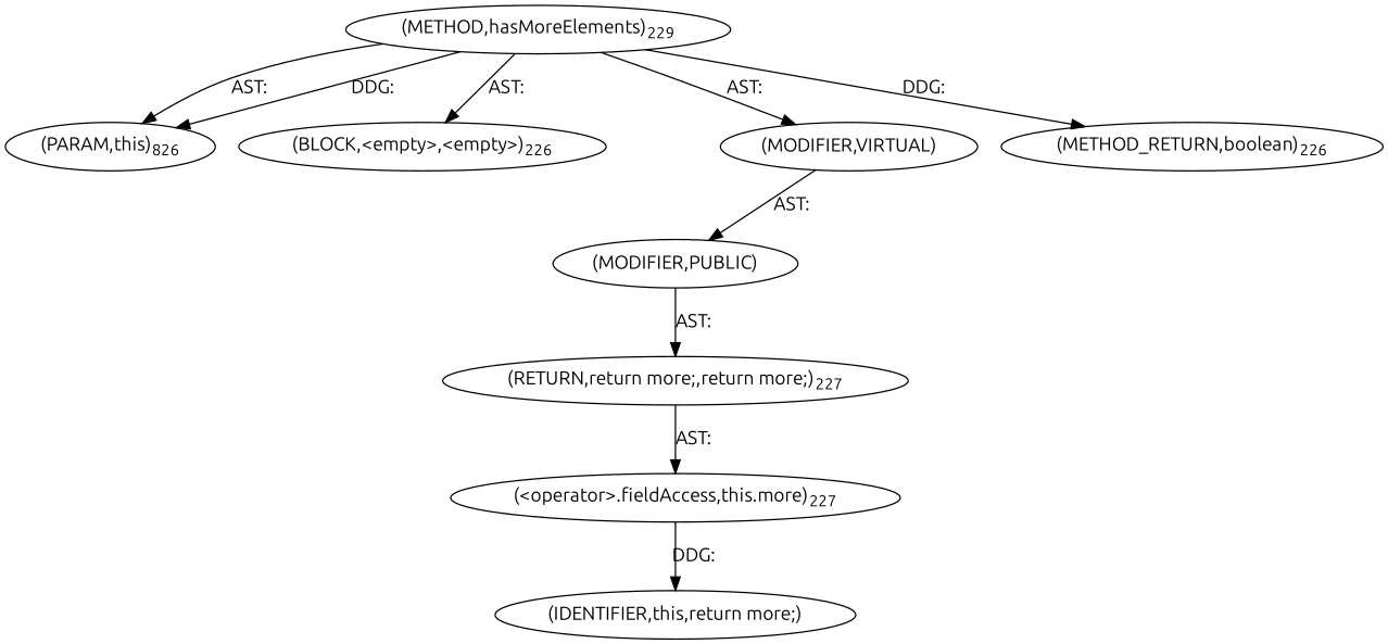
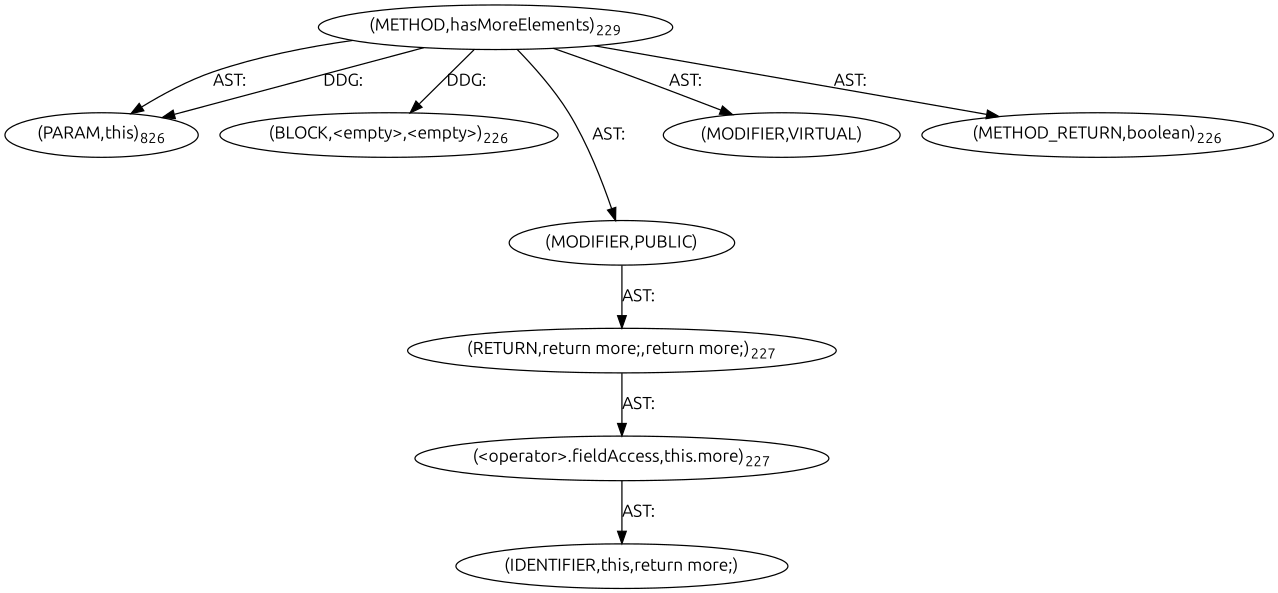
  digraph {
    fontname=Ubuntu
    node [fontname=Ubuntu]
    edge [fontname=Ubuntu]
    n1 [label=<(METHOD,hasMoreElements)<SUB>229</SUB>>]
    n2 [label=<(PARAM,this)<SUB>826</SUB>>]
    n3 [label=<(BLOCK,&lt;empty&gt;,&lt;empty&gt;)<SUB>226</SUB>>]
    n4 [label=<(MODIFIER,PUBLIC)>]
    n5 [label=<(MODIFIER,VIRTUAL)>]
    n6 [label=<(METHOD_RETURN,boolean)<SUB>226</SUB>>]
    n7 [label=<(RETURN,return more;,return more;)<SUB>227</SUB>>]
    n8 [label=<(&lt;operator&gt;.fieldAccess,this.more)<SUB>227</SUB>>]
    n9 [label=<(IDENTIFIER,this,return more;)>]
    n1 -> n2 [label="AST: "]
    n1 -> n2 [label="DDG: "]
-   n1 -> n3 [label="AST: "]
-   n5 -> n4 [label="AST: "]
+   n1 -> n3 [label="DDG: "]
+   n1 -> n4 [label="AST: "]
    n1 -> n5 [label="AST: "]
-   n1 -> n6 [label="DDG: "]
+   n1 -> n6 [label="AST: "]
    n4 -> n7 [label="AST: "]
    n7 -> n8 [label="AST: "]
-   n8 -> n9 [label="DDG: "]
+   n8 -> n9 [label="AST: "]
  }
